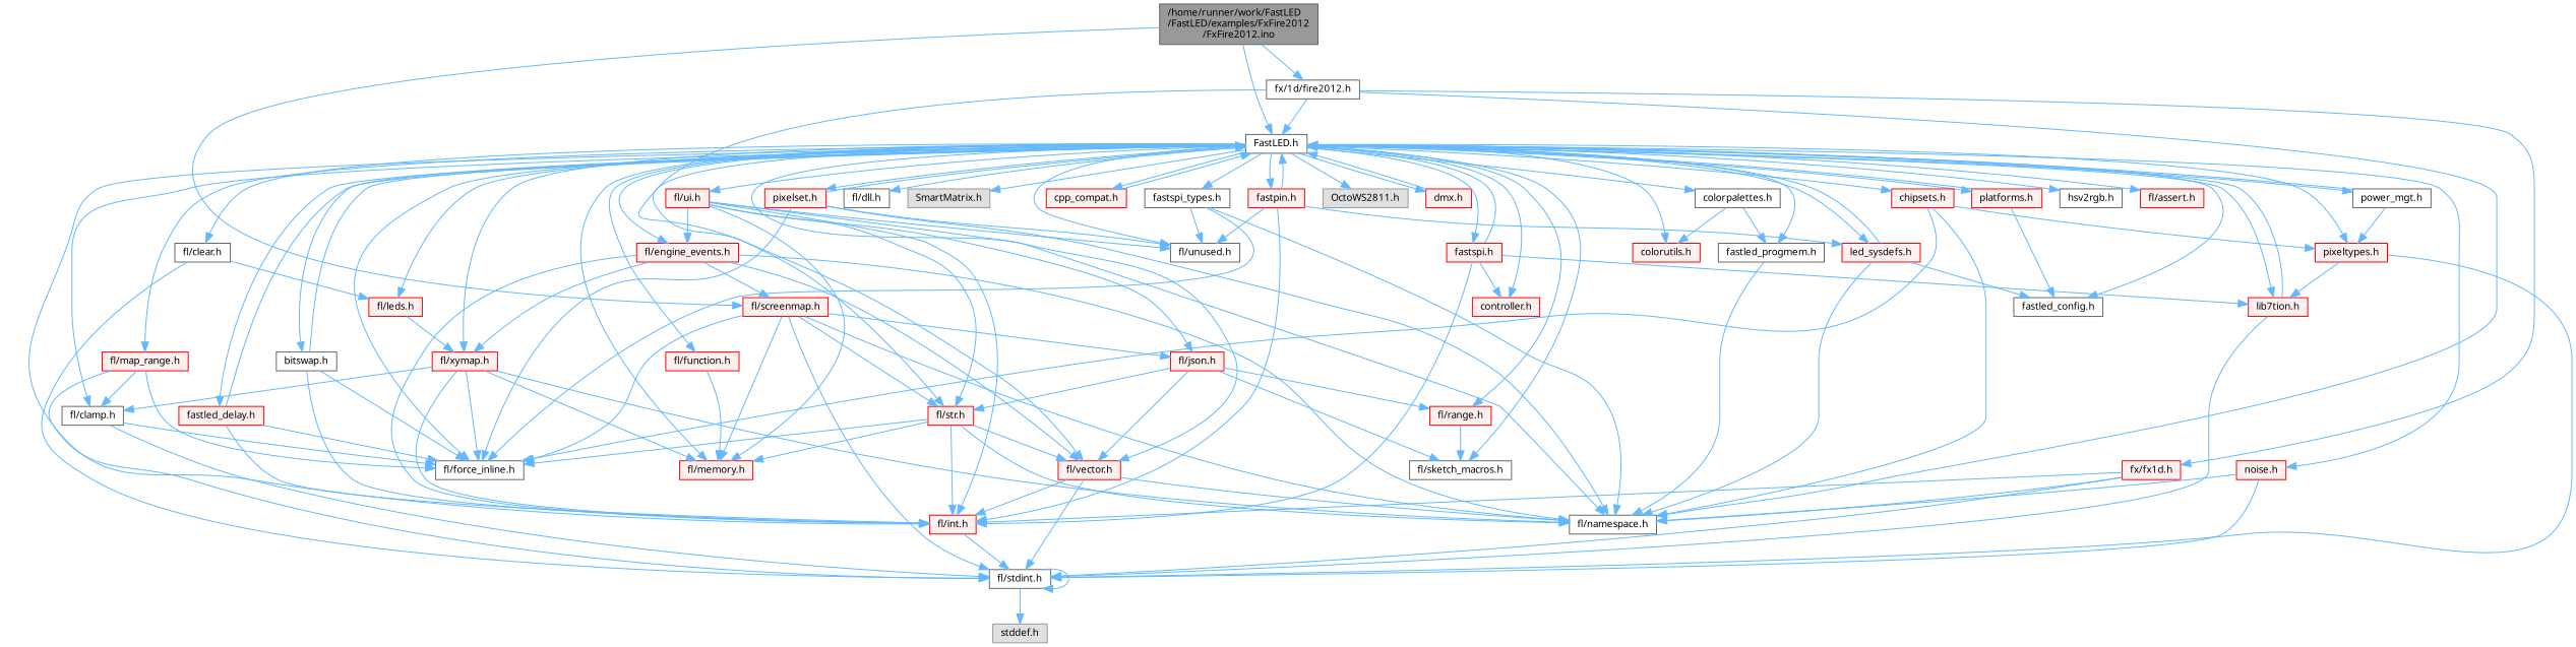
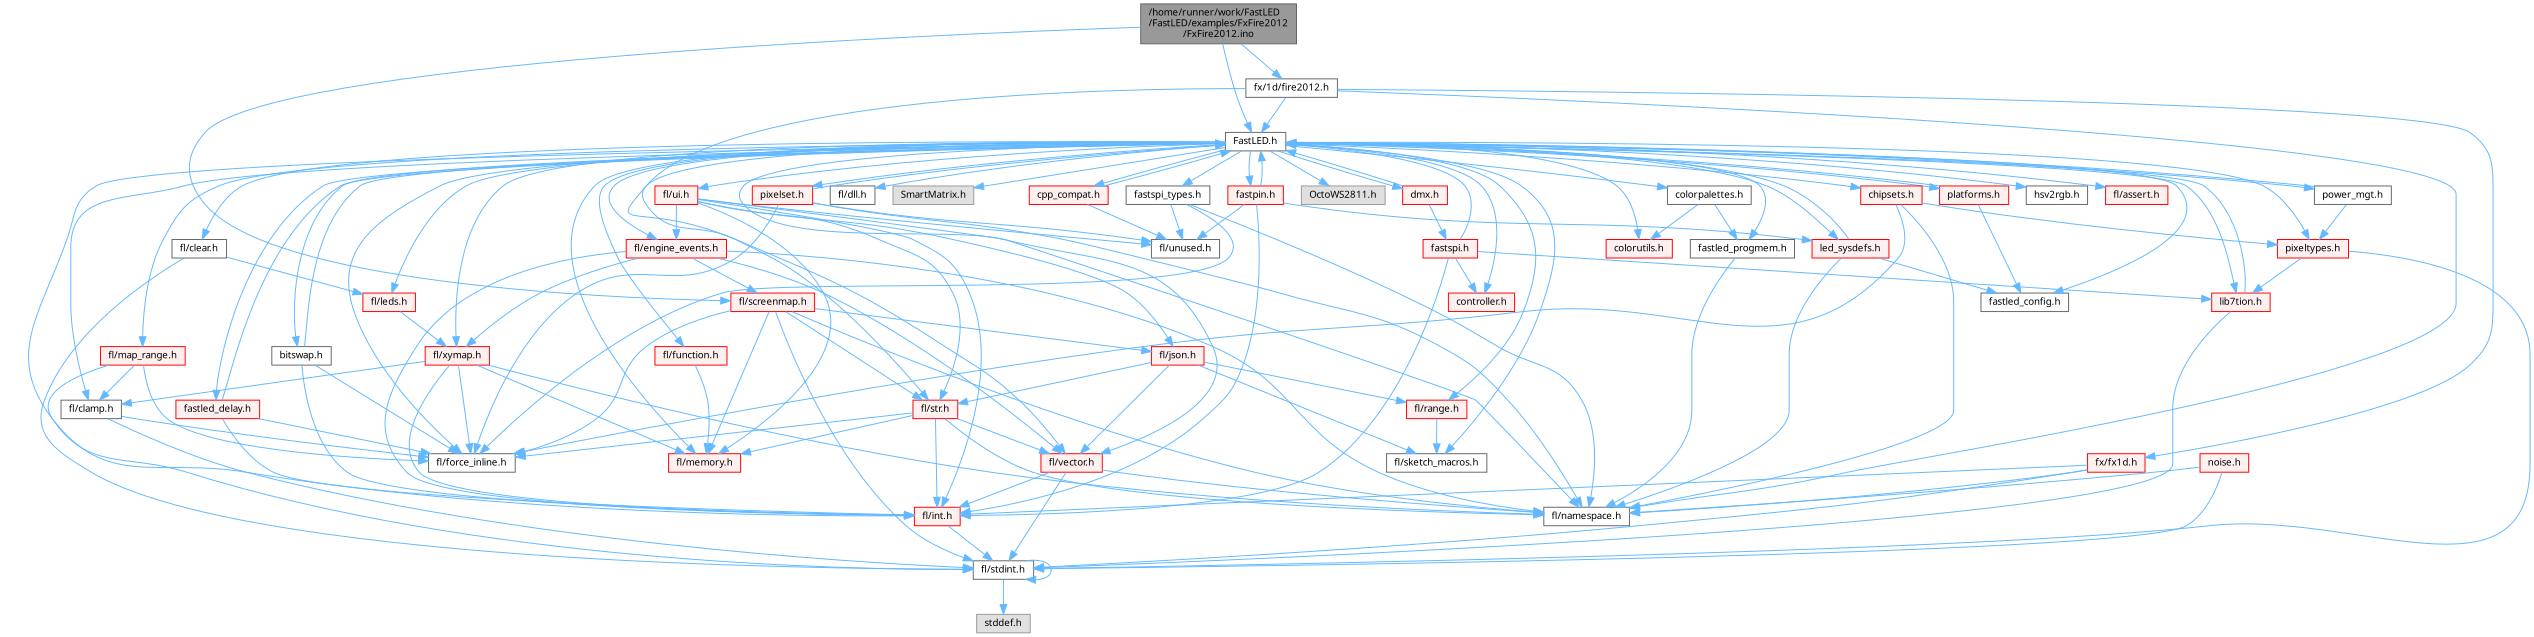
  digraph {
    fontname="Noto Sans"
    node [color=red fillcolor="#FFF0F0" fontname="Noto Sans" fontsize=10 shape=box style=filled]
    edge [color=steelblue1 fontname="Noto Sans" fontsize=10 labelfontname=Helvetica labelfontsize=10 style=solid]
    n1 [color=gray40 fillcolor=grey60 fontcolor=black height=0.2 label="/home/runner/work/FastLED\l/FastLED/examples/FxFire2012\l/FxFire2012.ino" width=0.4]
    n2 [color=grey40 fillcolor=white height=0.2 label="FastLED.h" width=0.4]
    n3 [height=0.2 label="fl/screenmap.h" width=0.4]
    n4 [color=grey40 fillcolor=white height=0.2 label="fx/1d/fire2012.h" width=0.4]
    n5 [color=grey40 fillcolor=white height=0.2 label="fl/dll.h" width=0.4]
    n6 [color=grey60 fillcolor="#E0E0E0" height=0.2 label="SmartMatrix.h" width=0.4]
    n7 [color=grey60 fillcolor="#E0E0E0" height=0.2 label="OctoWS2811.h" width=0.4]
    n8 [color=grey40 fillcolor=white height=0.2 label="fl/force_inline.h" width=0.4]
    n9 [height=0.2 label="cpp_compat.h" width=0.4]
    n10 [color=grey40 fillcolor=white height=0.2 label="fastled_config.h" width=0.4]
    n11 [height=0.2 label="led_sysdefs.h" width=0.4]
    n12 [height=0.2 label="fastled_delay.h" width=0.4]
    n13 [height=0.2 label="fl/int.h" width=0.4]
    n14 [color=grey40 fillcolor=white height=0.2 label="bitswap.h" width=0.4]
    n15 [height=0.2 label="controller.h" width=0.4]
    n16 [height=0.2 label="fastpin.h" width=0.4]
    n17 [color=grey40 fillcolor=white height=0.2 label="fl/unused.h" width=0.4]
    n18 [color=grey40 fillcolor=white height=0.2 label="fastspi_types.h" width=0.4]
    n19 [height=0.2 label="dmx.h" width=0.4]
    n20 [height=0.2 label="platforms.h" width=0.4]
    n21 [color=grey40 fillcolor=white height=0.2 label="fastled_progmem.h" width=0.4]
    n22 [height=0.2 label="lib7tion.h" width=0.4]
    n23 [height=0.2 label="pixeltypes.h" width=0.4]
    n24 [color=grey40 fillcolor=white height=0.2 label="hsv2rgb.h" width=0.4]
    n25 [height=0.2 label="colorutils.h" width=0.4]
    n26 [height=0.2 label="pixelset.h" width=0.4]
    n27 [color=grey40 fillcolor=white height=0.2 label="colorpalettes.h" width=0.4]
    n28 [height=0.2 label="noise.h" width=0.4]
    n29 [color=grey40 fillcolor=white height=0.2 label="power_mgt.h" width=0.4]
    n30 [height=0.2 label="fastspi.h" width=0.4]
    n31 [height=0.2 label="chipsets.h" width=0.4]
    n32 [height=0.2 label="fl/engine_events.h" width=0.4]
    n33 [height=0.2 label="fl/str.h" width=0.4]
    n34 [height=0.2 label="fl/vector.h" width=0.4]
    n35 [height=0.2 label="fl/range.h" width=0.4]
    n36 [color=grey40 fillcolor=white height=0.2 label="fl/sketch_macros.h" width=0.4]
    n37 [height=0.2 label="fl/xymap.h" width=0.4]
    n38 [color=grey40 fillcolor=white height=0.2 label="fl/clamp.h" width=0.4]
    n39 [height=0.2 label="fl/leds.h" width=0.4]
    n40 [height=0.2 label="fl/map_range.h" width=0.4]
    n41 [height=0.2 label="fl/assert.h" width=0.4]
    n42 [height=0.2 label="fl/function.h" width=0.4]
    n43 [color=grey40 fillcolor=white height=0.2 label="fl/clear.h" width=0.4]
    n44 [height=0.2 label="fl/ui.h" width=0.4]
    n45 [height=0.2 label="fl/memory.h" width=0.4]
    n46 [color=grey40 fillcolor=white height=0.2 label="fl/stdint.h" width=0.4]
    n47 [color=grey40 fillcolor=white height=0.2 label="fl/namespace.h" width=0.4]
    n48 [height=0.2 label="fl/json.h" width=0.4]
    n49 [height=0.2 label="fx/fx1d.h" width=0.4]
    n50 [color=grey60 fillcolor="#E0E0E0" height=0.2 label="stddef.h" width=0.4]
    n1 -> n2
    n1 -> n3
    n1 -> n4
    n2 -> n5
    n2 -> n6
    n2 -> n7
    n2 -> n8
    n2 -> n9
    n2 -> n10
    n2 -> n11
    n2 -> n12
    n2 -> n13
    n2 -> n14
    n2 -> n15
    n2 -> n16
-   n2 -> n17
+   n9 -> n17
    n2 -> n18
    n2 -> n19
    n2 -> n20
    n2 -> n21
    n2 -> n22
    n2 -> n23
    n2 -> n24
    n2 -> n25
    n2 -> n26
    n2 -> n27
-   n2 -> n28
    n2 -> n29
-   n2 -> n30
+   n19 -> n30
    n2 -> n31
    n2 -> n32
    n2 -> n33
    n2 -> n34
    n2 -> n35
    n2 -> n36
    n2 -> n37
    n2 -> n38
    n2 -> n39
    n2 -> n40
    n2 -> n41
    n2 -> n42
    n2 -> n43
    n2 -> n44
    n2 -> n45
    n3 -> n8
    n3 -> n33
    n3 -> n45
    n3 -> n46
    n3 -> n47
    n3 -> n48
    n4 -> n2
    n4 -> n34
    n4 -> n47
    n4 -> n49
    n9 -> n2
    n11 -> n2
    n11 -> n10
    n11 -> n47
    n12 -> n2
    n12 -> n8
    n12 -> n13
    n13 -> n46
    n14 -> n2
    n14 -> n8
    n14 -> n13
    n16 -> n2
    n16 -> n11
    n16 -> n13
    n16 -> n17
    n18 -> n8
    n18 -> n17
    n18 -> n47
    n19 -> n2
    n20 -> n2
    n20 -> n10
    n21 -> n47
    n22 -> n2
    n22 -> n46
    n23 -> n22
    n23 -> n46
    n26 -> n2
    n26 -> n8
    n26 -> n17
    n26 -> n47
    n27 -> n21
    n27 -> n25
    n28 -> n46
    n28 -> n47
    n29 -> n2
    n29 -> n23
    n30 -> n2
    n30 -> n13
    n30 -> n15
    n30 -> n22
    n31 -> n8
    n31 -> n23
    n31 -> n47
    n32 -> n3
    n32 -> n13
    n32 -> n34
    n32 -> n37
    n32 -> n47
    n33 -> n8
    n33 -> n13
    n33 -> n34
    n33 -> n45
    n33 -> n47
    n34 -> n13
    n34 -> n46
    n34 -> n47
    n35 -> n36
    n37 -> n8
    n37 -> n13
    n37 -> n38
    n37 -> n45
    n37 -> n47
    n38 -> n8
    n38 -> n46
    n39 -> n37
    n40 -> n8
    n40 -> n38
    n40 -> n46
    n42 -> n45
    n43 -> n39
    n43 -> n46
    n44 -> n13
    n44 -> n17
    n44 -> n32
    n44 -> n33
    n44 -> n45
    n44 -> n47
    n44 -> n48
    n46 -> n46
    n46 -> n50
    n48 -> n33
    n48 -> n34
    n48 -> n35
    n48 -> n36
    n49 -> n13
    n49 -> n46
    n49 -> n47
  }
